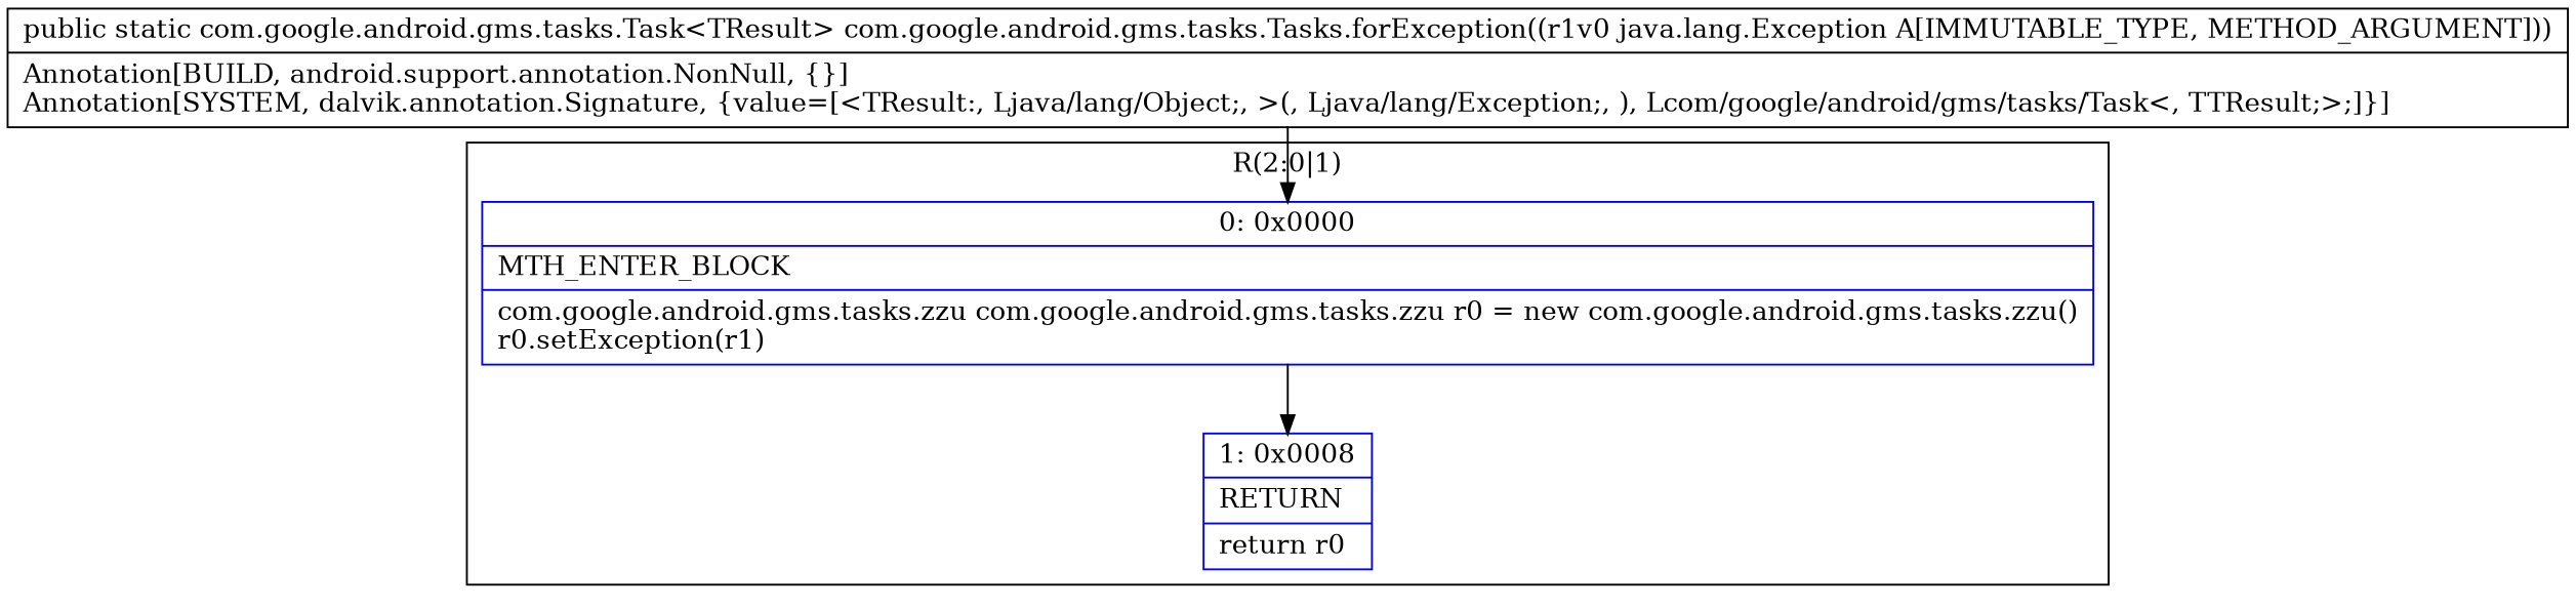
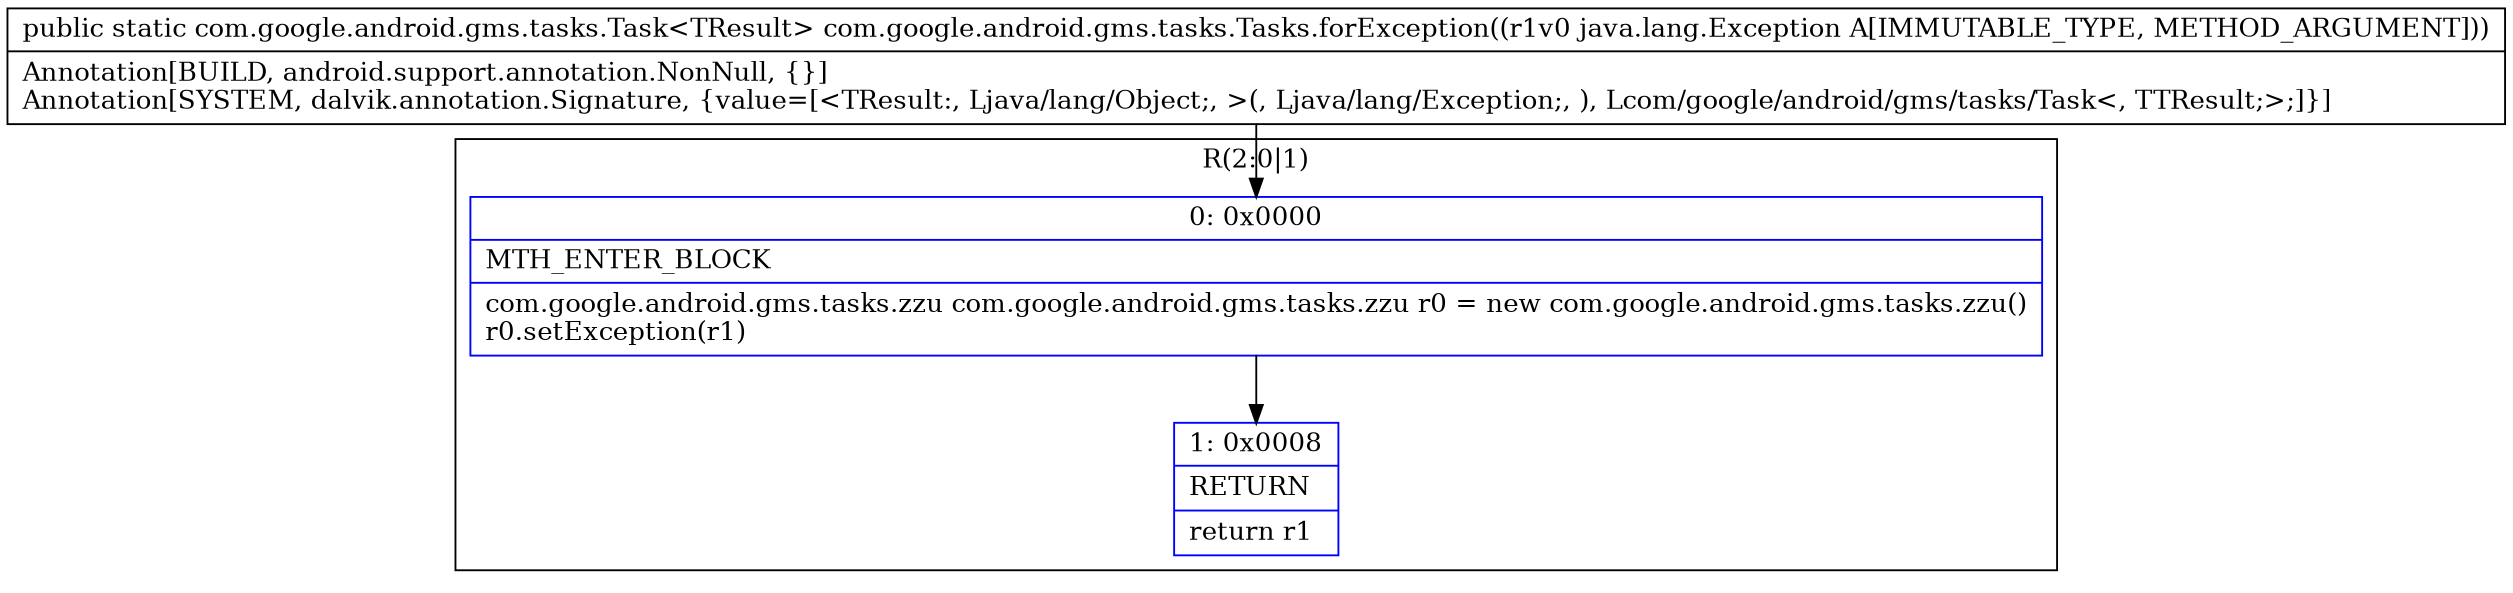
  digraph {
    node [color=blue shape=record]
    n1 [label="{0\:\ 0x0000|MTH_ENTER_BLOCK\l|com.google.android.gms.tasks.zzu com.google.android.gms.tasks.zzu r0 = new com.google.android.gms.tasks.zzu()\lr0.setException(r1)\l}"]
-   n2 [label="{1\:\ 0x0008|RETURN\l|return r0\l}"]
+   n2 [label="{1\:\ 0x0008|RETURN\l|return r1\l}"]
    n3 [label="{public static com.google.android.gms.tasks.Task\<TResult\> com.google.android.gms.tasks.Tasks.forException((r1v0 java.lang.Exception A[IMMUTABLE_TYPE, METHOD_ARGUMENT]))  | Annotation[BUILD, android.support.annotation.NonNull, \{\}]\lAnnotation[SYSTEM, dalvik.annotation.Signature, \{value=[\<TResult:, Ljava\/lang\/Object;, \>(, Ljava\/lang\/Exception;, ), Lcom\/google\/android\/gms\/tasks\/Task\<, TTResult;\>;]\}]\l}" color=""]
    subgraph cluster_1 {
      label="R(2:0|1)"
      n1
      n2
    }
    n1 -> n2
    n3 -> n1
  }
